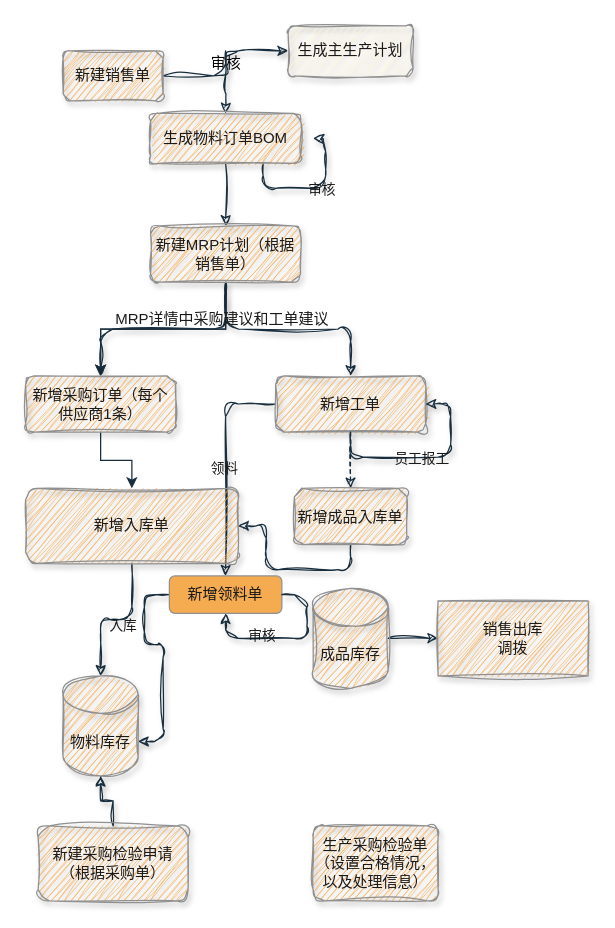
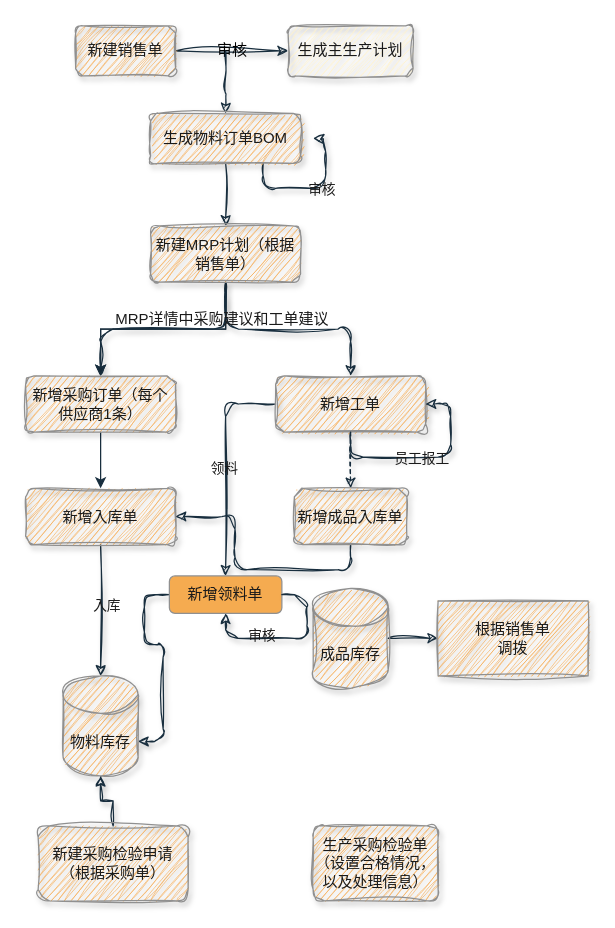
  <mxCell id="0" />
  <mxCell id="1" parent="0" />
  <mxCell id="2" value="审核" style="edgeStyle=orthogonalEdgeStyle;rounded=1;orthogonalLoop=1;jettySize=auto;html=1;labelBorderColor=none;snapToPoint=0;fontSize=12;shadow=1;sketch=1;curveFitting=1;jiggle=2;labelBackgroundColor=none;fontColor=default;strokeColor=#182E3E;" parent="1" source="4" target="5" edge="1"><mxGeometry relative="1" as="geometry" /></mxCell>
  <mxCell id="3" value="" style="edgeStyle=orthogonalEdgeStyle;rounded=1;orthogonalLoop=1;jettySize=auto;html=1;labelBorderColor=none;snapToPoint=0;fontSize=12;shadow=1;sketch=1;curveFitting=1;jiggle=2;labelBackgroundColor=none;fontColor=default;strokeColor=#182E3E;" parent="1" target="9" edge="1"><mxGeometry relative="1" as="geometry"><mxPoint x="180" y="40" as="sourcePoint" /></mxGeometry></mxCell>
- <mxCell id="4" value="新建销售单" style="rounded=1;whiteSpace=wrap;html=1;shadow=1;labelBorderColor=none;snapToPoint=0;sketch=1;curveFitting=1;jiggle=2;labelBackgroundColor=none;fillColor=#F5AB50;strokeColor=#909090;fontColor=#1A1A1A;" parent="1" vertex="1"><mxGeometry x="50" y="40" width="80" height="40" as="geometry" /></mxCell>
+ <mxCell id="4" value="新建销售单" style="rounded=1;whiteSpace=wrap;html=1;shadow=1;labelBorderColor=none;snapToPoint=0;sketch=1;curveFitting=1;jiggle=2;labelBackgroundColor=none;fillColor=#F5AB50;strokeColor=#909090;fontColor=#1A1A1A;" parent="1" vertex="1"><mxGeometry x="60" y="20" width="80" height="40" as="geometry" /></mxCell>
  <mxCell id="5" value="生成主生产计划" style="whiteSpace=wrap;html=1;rounded=1;labelBorderColor=none;snapToPoint=0;shadow=1;sketch=1;curveFitting=1;jiggle=2;labelBackgroundColor=none;fillColor=#fff2cc;strokeColor=#909090;fontColor=#1A1A1A;" parent="1" vertex="1"><mxGeometry x="230" y="20" width="100" height="40" as="geometry" /></mxCell>
  <mxCell id="6" value="" style="edgeStyle=orthogonalEdgeStyle;rounded=1;orthogonalLoop=1;jettySize=auto;html=1;labelBorderColor=none;snapToPoint=0;fontSize=12;shadow=1;sketch=1;curveFitting=1;jiggle=2;labelBackgroundColor=none;fontColor=default;strokeColor=#182E3E;" parent="1" source="9" target="15" edge="1"><mxGeometry relative="1" as="geometry" /></mxCell>
  <mxCell id="7" style="edgeStyle=orthogonalEdgeStyle;rounded=1;orthogonalLoop=1;jettySize=auto;html=1;exitX=0.75;exitY=1;exitDx=0;exitDy=0;labelBorderColor=none;snapToPoint=0;fontSize=12;shadow=1;sketch=1;curveFitting=1;jiggle=2;labelBackgroundColor=none;fontColor=default;strokeColor=#182E3E;" parent="1" source="9" edge="1"><mxGeometry relative="1" as="geometry"><mxPoint x="250" y="110" as="targetPoint" /></mxGeometry></mxCell>
  <mxCell id="8" value="审核" style="edgeLabel;html=1;align=center;verticalAlign=middle;resizable=0;points=[];labelBorderColor=none;snapToPoint=0;labelBackgroundColor=none;fontColor=#1A1A1A;" parent="7" vertex="1" connectable="0"><mxGeometry x="0.102" relative="1" as="geometry"><mxPoint as="offset" /></mxGeometry></mxCell>
  <mxCell id="9" value="生成物料订单BOM" style="whiteSpace=wrap;html=1;rounded=1;labelBorderColor=none;snapToPoint=0;shadow=1;sketch=1;curveFitting=1;jiggle=2;labelBackgroundColor=none;fillColor=#F5AB50;strokeColor=#909090;fontColor=#1A1A1A;" parent="1" vertex="1"><mxGeometry x="120" y="90" width="120" height="40" as="geometry" /></mxCell>
  <mxCell id="10" value="" style="edgeStyle=orthogonalEdgeStyle;rounded=0;orthogonalLoop=1;jettySize=auto;html=1;labelBorderColor=none;snapToPoint=0;labelBackgroundColor=none;fontColor=default;strokeColor=#182E3E;" parent="1" source="15" target="17" edge="1"><mxGeometry relative="1" as="geometry" /></mxCell>
  <mxCell id="11" value="" style="edgeStyle=orthogonalEdgeStyle;rounded=0;orthogonalLoop=1;jettySize=auto;html=1;labelBorderColor=none;snapToPoint=0;labelBackgroundColor=none;fontColor=default;strokeColor=#182E3E;" parent="1" source="15" target="17" edge="1"><mxGeometry relative="1" as="geometry" /></mxCell>
  <mxCell id="12" value="" style="edgeStyle=orthogonalEdgeStyle;rounded=1;orthogonalLoop=1;jettySize=auto;html=1;labelBorderColor=none;snapToPoint=0;fontSize=12;shadow=1;sketch=1;curveFitting=1;jiggle=2;labelBackgroundColor=none;fontColor=default;strokeColor=#182E3E;" parent="1" source="15" target="17" edge="1"><mxGeometry relative="1" as="geometry" /></mxCell>
  <mxCell id="13" style="edgeStyle=orthogonalEdgeStyle;rounded=1;orthogonalLoop=1;jettySize=auto;html=1;labelBorderColor=none;snapToPoint=0;fontSize=12;shadow=1;sketch=1;curveFitting=1;jiggle=2;labelBackgroundColor=none;fontColor=default;strokeColor=#182E3E;" parent="1" source="15" target="21" edge="1"><mxGeometry relative="1" as="geometry" /></mxCell>
  <mxCell id="14" value="MRP详情中采购建议和工单建议" style="edgeLabel;html=1;align=center;verticalAlign=middle;resizable=0;points=[];labelBorderColor=none;snapToPoint=0;fontSize=12;rounded=1;shadow=1;sketch=1;curveFitting=1;jiggle=2;labelBackgroundColor=none;fontColor=#1A1A1A;" parent="13" vertex="1" connectable="0"><mxGeometry x="-0.664" y="-4" relative="1" as="geometry"><mxPoint as="offset" /></mxGeometry></mxCell>
  <mxCell id="15" value="新建MRP计划（根据销售单）" style="whiteSpace=wrap;html=1;rounded=1;labelBorderColor=none;snapToPoint=0;shadow=1;sketch=1;curveFitting=1;jiggle=2;labelBackgroundColor=none;fillColor=#F5AB50;strokeColor=#909090;fontColor=#1A1A1A;" parent="1" vertex="1"><mxGeometry x="120" y="180" width="120" height="45" as="geometry" /></mxCell>
  <mxCell id="16" value="" style="edgeStyle=orthogonalEdgeStyle;rounded=0;orthogonalLoop=1;jettySize=auto;html=1;labelBorderColor=none;snapToPoint=0;labelBackgroundColor=none;fontColor=default;strokeColor=#182E3E;" parent="1" source="17" target="24" edge="1"><mxGeometry relative="1" as="geometry" /></mxCell>
  <mxCell id="17" value="新增采购订单（每个供应商1条）" style="whiteSpace=wrap;html=1;rounded=1;labelBorderColor=none;snapToPoint=0;shadow=1;sketch=1;curveFitting=1;jiggle=2;labelBackgroundColor=none;fillColor=#F5AB50;strokeColor=#909090;fontColor=#1A1A1A;" parent="1" vertex="1"><mxGeometry x="20" y="300" width="120" height="45" as="geometry" /></mxCell>
  <mxCell id="18" value="" style="edgeStyle=orthogonalEdgeStyle;rounded=1;orthogonalLoop=1;jettySize=auto;html=1;labelBorderColor=none;snapToPoint=0;fontSize=12;shadow=1;sketch=1;curveFitting=1;jiggle=2;labelBackgroundColor=none;fontColor=default;strokeColor=#182E3E;dashed=1;" parent="1" source="21" target="29" edge="1"><mxGeometry relative="1" as="geometry" /></mxCell>
  <mxCell id="19" style="edgeStyle=orthogonalEdgeStyle;rounded=1;orthogonalLoop=1;jettySize=auto;html=1;exitX=0;exitY=0.5;exitDx=0;exitDy=0;entryX=0.5;entryY=0;entryDx=0;entryDy=0;labelBorderColor=none;snapToPoint=0;fontSize=12;shadow=1;sketch=1;curveFitting=1;jiggle=2;labelBackgroundColor=none;fontColor=default;strokeColor=#182E3E;" parent="1" source="21" target="37" edge="1"><mxGeometry relative="1" as="geometry"><mxPoint x="190" y="430" as="targetPoint" /></mxGeometry></mxCell>
  <mxCell id="20" value="领料" style="edgeLabel;html=1;align=center;verticalAlign=middle;resizable=0;points=[];labelBorderColor=none;snapToPoint=0;labelBackgroundColor=none;fontColor=#1A1A1A;" parent="19" vertex="1" connectable="0"><mxGeometry x="0.028" y="-2" relative="1" as="geometry"><mxPoint as="offset" /></mxGeometry></mxCell>
  <mxCell id="21" value="新增工单" style="whiteSpace=wrap;html=1;rounded=1;labelBorderColor=none;snapToPoint=0;shadow=1;sketch=1;curveFitting=1;jiggle=2;labelBackgroundColor=none;fillColor=#F5AB50;strokeColor=#909090;fontColor=#1A1A1A;" parent="1" vertex="1"><mxGeometry x="220" y="300" width="120" height="45" as="geometry" /></mxCell>
  <mxCell id="22" value="" style="edgeStyle=orthogonalEdgeStyle;rounded=1;orthogonalLoop=1;jettySize=auto;html=1;entryX=0.5;entryY=0;entryDx=0;entryDy=0;entryPerimeter=0;labelBorderColor=none;snapToPoint=0;fontSize=12;shadow=1;sketch=1;curveFitting=1;jiggle=2;labelBackgroundColor=none;fontColor=default;strokeColor=#182E3E;" parent="1" source="24" target="25" edge="1"><mxGeometry relative="1" as="geometry"><mxPoint x="80" y="497.5" as="targetPoint" /></mxGeometry></mxCell>
  <mxCell id="23" value="入库" style="edgeLabel;html=1;align=center;verticalAlign=middle;resizable=0;points=[];labelBorderColor=none;snapToPoint=0;labelBackgroundColor=none;fontColor=#1A1A1A;" parent="22" vertex="1" connectable="0"><mxGeometry x="-0.079" y="4" relative="1" as="geometry"><mxPoint as="offset" /></mxGeometry></mxCell>
- <mxCell id="24" value="新增入库单" style="whiteSpace=wrap;html=1;rounded=1;labelBorderColor=none;snapToPoint=0;shadow=1;sketch=1;curveFitting=1;jiggle=2;labelBackgroundColor=none;fillColor=#F5AB50;strokeColor=#909090;fontColor=#1A1A1A;" parent="1" vertex="1"><mxGeometry x="20" y="390" width="170" height="60" as="geometry" /></mxCell>
+ <mxCell id="24" value="新增入库单" style="whiteSpace=wrap;html=1;rounded=1;labelBorderColor=none;snapToPoint=0;shadow=1;sketch=1;curveFitting=1;jiggle=2;labelBackgroundColor=none;fillColor=#F5AB50;strokeColor=#909090;fontColor=#1A1A1A;" parent="1" vertex="1"><mxGeometry x="20" y="390" width="120" height="45" as="geometry" /></mxCell>
  <mxCell id="25" value="物料库存" style="shape=cylinder3;whiteSpace=wrap;html=1;boundedLbl=1;backgroundOutline=1;size=15;labelBorderColor=none;snapToPoint=0;sketch=1;curveFitting=1;jiggle=2;shadow=1;labelBackgroundColor=none;fillColor=#F5AB50;strokeColor=#909090;fontColor=#1A1A1A;" parent="1" vertex="1"><mxGeometry x="50" y="540" width="60" height="80" as="geometry" /></mxCell>
  <mxCell id="26" style="edgeStyle=orthogonalEdgeStyle;rounded=1;orthogonalLoop=1;jettySize=auto;html=1;exitX=0.5;exitY=1;exitDx=0;exitDy=0;entryX=1;entryY=0.5;entryDx=0;entryDy=0;labelBorderColor=none;snapToPoint=0;fontSize=12;shadow=1;sketch=1;curveFitting=1;jiggle=2;labelBackgroundColor=none;fontColor=default;strokeColor=#182E3E;" parent="1" source="21" target="21" edge="1"><mxGeometry relative="1" as="geometry" /></mxCell>
  <mxCell id="27" value="员工报工" style="edgeLabel;html=1;align=center;verticalAlign=middle;resizable=0;points=[];labelBorderColor=none;snapToPoint=0;labelBackgroundColor=none;fontColor=#1A1A1A;" parent="26" vertex="1" connectable="0"><mxGeometry x="-0.065" relative="1" as="geometry"><mxPoint as="offset" /></mxGeometry></mxCell>
  <mxCell id="28" style="edgeStyle=orthogonalEdgeStyle;rounded=1;orthogonalLoop=1;jettySize=auto;html=1;exitX=0.5;exitY=1;exitDx=0;exitDy=0;labelBorderColor=none;snapToPoint=0;fontSize=12;shadow=1;sketch=1;curveFitting=1;jiggle=2;labelBackgroundColor=none;fontColor=default;strokeColor=#182E3E;" parent="1" source="29" target="24" edge="1"><mxGeometry relative="1" as="geometry"><mxPoint x="280" y="490" as="targetPoint" /></mxGeometry></mxCell>
  <mxCell id="29" value="新增成品入库单" style="whiteSpace=wrap;html=1;rounded=1;labelBorderColor=none;snapToPoint=0;shadow=1;sketch=1;curveFitting=1;jiggle=2;labelBackgroundColor=none;fillColor=#F5AB50;strokeColor=#909090;fontColor=#1A1A1A;" parent="1" vertex="1"><mxGeometry x="235" y="390" width="90" height="45" as="geometry" /></mxCell>
  <mxCell id="30" value="" style="edgeStyle=orthogonalEdgeStyle;rounded=1;orthogonalLoop=1;jettySize=auto;html=1;labelBorderColor=none;snapToPoint=0;shadow=1;fontSize=12;sketch=1;curveFitting=1;jiggle=2;labelBackgroundColor=none;fontColor=default;strokeColor=#182E3E;" parent="1" source="31" target="32" edge="1"><mxGeometry relative="1" as="geometry" /></mxCell>
  <mxCell id="31" value="成品库存" style="shape=cylinder3;whiteSpace=wrap;html=1;boundedLbl=1;backgroundOutline=1;size=15;labelBorderColor=none;snapToPoint=0;shadow=1;sketch=1;curveFitting=1;jiggle=2;labelBackgroundColor=none;fillColor=#F5AB50;strokeColor=#909090;fontColor=#1A1A1A;" parent="1" vertex="1"><mxGeometry x="250" y="470" width="60" height="80" as="geometry" /></mxCell>
- <mxCell id="32" value="销售出库&lt;br&gt;调拨" style="whiteSpace=wrap;html=1;labelBorderColor=none;snapToPoint=0;sketch=1;curveFitting=1;jiggle=2;shadow=1;labelBackgroundColor=none;fillColor=#F5AB50;strokeColor=#909090;fontColor=#1A1A1A;" parent="1" vertex="1"><mxGeometry x="350" y="480" width="120" height="60" as="geometry" /></mxCell>
+ <mxCell id="32" value="根据销售单&lt;br&gt;调拨" style="whiteSpace=wrap;html=1;labelBorderColor=none;snapToPoint=0;sketch=1;curveFitting=1;jiggle=2;shadow=1;labelBackgroundColor=none;fillColor=#F5AB50;strokeColor=#909090;fontColor=#1A1A1A;" parent="1" vertex="1"><mxGeometry x="350" y="480" width="120" height="60" as="geometry" /></mxCell>
  <mxCell id="33" value="" style="edgeStyle=orthogonalEdgeStyle;rounded=0;orthogonalLoop=1;jettySize=auto;html=1;labelBorderColor=none;snapToPoint=0;sketch=1;curveFitting=1;jiggle=2;shadow=1;labelBackgroundColor=none;fontColor=default;strokeColor=#182E3E;" parent="1" source="34" target="25" edge="1"><mxGeometry relative="1" as="geometry" /></mxCell>
  <mxCell id="34" value="新建采购检验申请（根据采购单）" style="rounded=1;whiteSpace=wrap;html=1;labelBorderColor=none;snapToPoint=0;sketch=1;curveFitting=1;jiggle=2;shadow=1;labelBackgroundColor=none;fillColor=#F5AB50;strokeColor=#909090;fontColor=#1A1A1A;" parent="1" vertex="1"><mxGeometry x="30" y="660" width="120" height="60" as="geometry" /></mxCell>
  <mxCell id="35" value="生产采购检验单（设置合格情况，以及处理信息）" style="rounded=1;whiteSpace=wrap;html=1;labelBorderColor=none;snapToPoint=0;sketch=1;curveFitting=1;jiggle=2;shadow=1;labelBackgroundColor=none;fillColor=#F5AB50;strokeColor=#909090;fontColor=#1A1A1A;" parent="1" vertex="1"><mxGeometry x="250" y="660" width="100" height="60" as="geometry" /></mxCell>
  <mxCell id="36" style="edgeStyle=orthogonalEdgeStyle;rounded=1;orthogonalLoop=1;jettySize=auto;html=1;entryX=1;entryY=0;entryDx=0;entryDy=52.5;entryPerimeter=0;labelBorderColor=none;snapToPoint=0;fontSize=12;shadow=1;sketch=1;curveFitting=1;jiggle=2;labelBackgroundColor=none;fontColor=default;strokeColor=#182E3E;" parent="1" source="37" target="25" edge="1"><mxGeometry relative="1" as="geometry" /></mxCell>
  <mxCell id="37" value="新增领料单" style="rounded=1;whiteSpace=wrap;html=1;labelBorderColor=none;snapToPoint=0;labelBackgroundColor=none;fillColor=#F5AB50;strokeColor=#909090;fontColor=#1A1A1A;" parent="1" vertex="1"><mxGeometry x="135" y="460" width="90" height="30" as="geometry" /></mxCell>
  <mxCell id="38" style="edgeStyle=orthogonalEdgeStyle;rounded=1;orthogonalLoop=1;jettySize=auto;html=1;exitX=1;exitY=0.5;exitDx=0;exitDy=0;entryX=0.5;entryY=1;entryDx=0;entryDy=0;labelBorderColor=none;snapToPoint=0;fontSize=12;shadow=1;sketch=1;curveFitting=1;jiggle=2;labelBackgroundColor=none;fontColor=default;strokeColor=#182E3E;" parent="1" source="37" target="37" edge="1"><mxGeometry relative="1" as="geometry" /></mxCell>
  <mxCell id="39" value="审核" style="edgeLabel;html=1;align=center;verticalAlign=middle;resizable=0;points=[];labelBorderColor=none;snapToPoint=0;labelBackgroundColor=none;fontColor=#1A1A1A;" parent="38" vertex="1" connectable="0"><mxGeometry x="0.309" y="-3" relative="1" as="geometry"><mxPoint as="offset" /></mxGeometry></mxCell>
